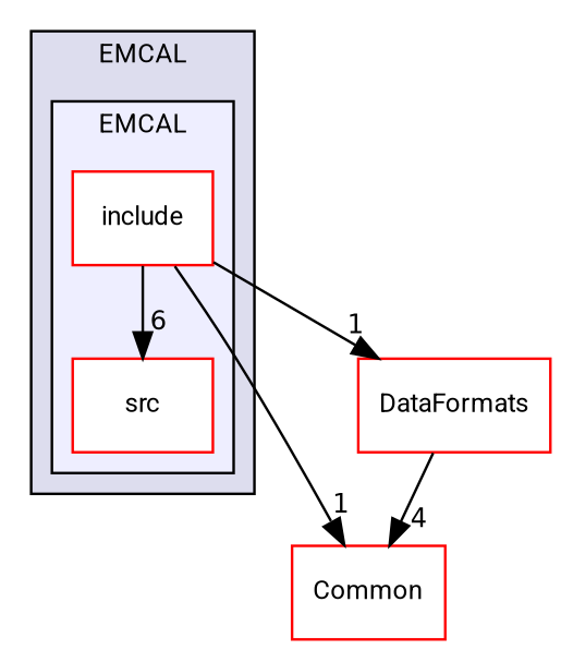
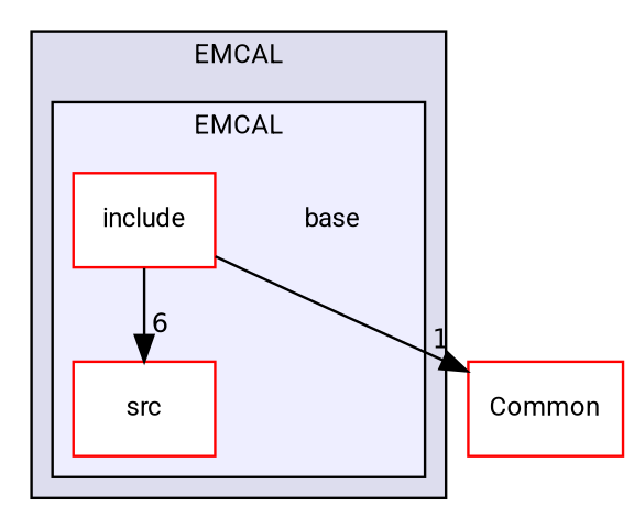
  digraph {
    compound=true
    fontname=Roboto
    node [fontname=Roboto fontsize=10 shape=box color=red]
    edge [fontname=Roboto headlabel=1 labeldistance=1.5 labelfontname=Helvetica labelfontsize=10]
+   n1 [label=base shape=plaintext color=""]
    n2 [fillcolor=white label=include style=filled]
    n3 [fillcolor=white label=src style=filled]
    n4 [label=Common]
-   n5 [label=DataFormats]
    subgraph cluster_1 {
      bgcolor="#ddddee"
      fontsize=10
      label=EMCAL
      pencolor=black
      subgraph cluster_2 {
        bgcolor="#eeeeff"
        fontsize=10
        label=EMCAL
        pencolor=black
+       n1
        n2
        n3
      }
    }
    n2 -> n3 [headlabel=6]
    n2 -> n4
-   n2 -> n5
-   n5 -> n4 [headlabel=4]
  }
